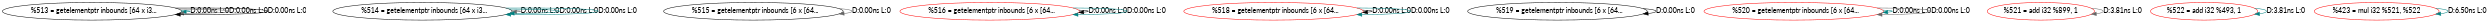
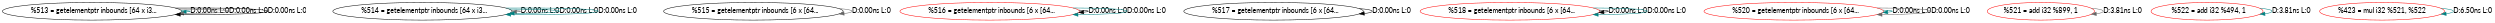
  digraph {
    fontname=Lato
    node [color=red fontname=Lato]
    edge [color=teal fontname=Lato]
    n1 [color=black label="  %513 = getelementptr inbounds [64 x i3..."]
    n2 [color=black label="  %514 = getelementptr inbounds [64 x i3..."]
    n3 [color=black label="  %515 = getelementptr inbounds [6 x [64..."]
    n4 [label="  %516 = getelementptr inbounds [6 x [64..."]
+   n5 [color=black label="  %517 = getelementptr inbounds [6 x [64..."]
    n6 [label="  %518 = getelementptr inbounds [6 x [64..."]
-   n7 [color=black label="  %519 = getelementptr inbounds [6 x [64..."]
    n8 [label="  %520 = getelementptr inbounds [6 x [64..."]
    n9 [label="%521 = add i32 %899, 1"]
-   n10 [label="%522 = add i32 %493, 1"]
+   n10 [label="  %522 = add i32 %494, 1"]
    n11 [label="%423 = mul i32 %521, %522"]
    n1 -> n1 [label="D:0.00ns L:0"]
    n1 -> n1 [color=gray40 label="D:0.00ns L:0"]
    n1 -> n1 [color=black label="D:0.00ns L:0"]
    n2 -> n2 [color=gray40 label="D:0.00ns L:0"]
    n2 -> n2 [label="D:0.00ns L:0"]
    n2 -> n2 [label="D:0.00ns L:0"]
    n3 -> n3 [color=gray40 label="D:0.00ns L:0"]
    n4 -> n4 [color=black label="D:0.00ns L:0"]
    n4 -> n4 [label="D:0.00ns L:0"]
+   n5 -> n5 [color=black label="D:0.00ns L:0"]
    n6 -> n6 [color=black label="D:0.00ns L:0"]
    n6 -> n6 [label="D:0.00ns L:0"]
-   n7 -> n7 [color=black label="D:0.00ns L:0"]
    n8 -> n8 [label="D:0.00ns L:0"]
    n8 -> n8 [color=gray40 label="D:0.00ns L:0"]
    n9 -> n9 [color=gray40 label="D:3.81ns L:0"]
    n10 -> n10 [label="D:3.81ns L:0"]
    n11 -> n11 [label="D:6.50ns L:0"]
  }
